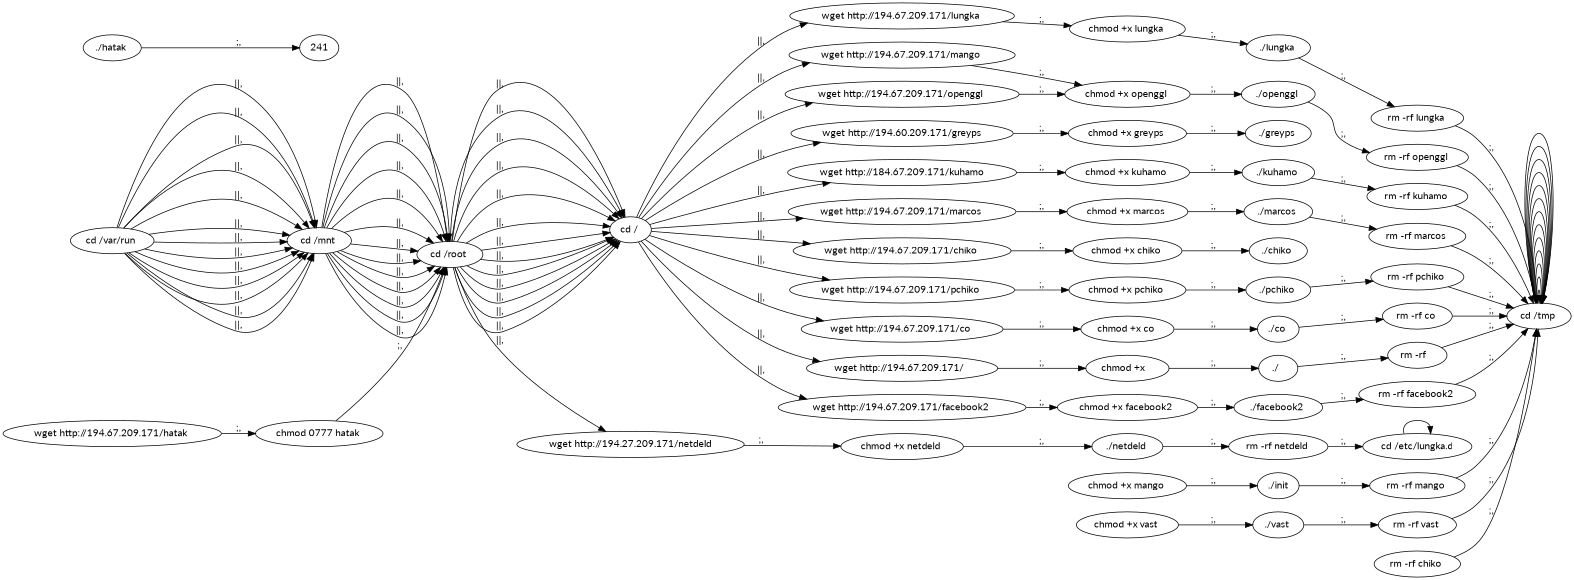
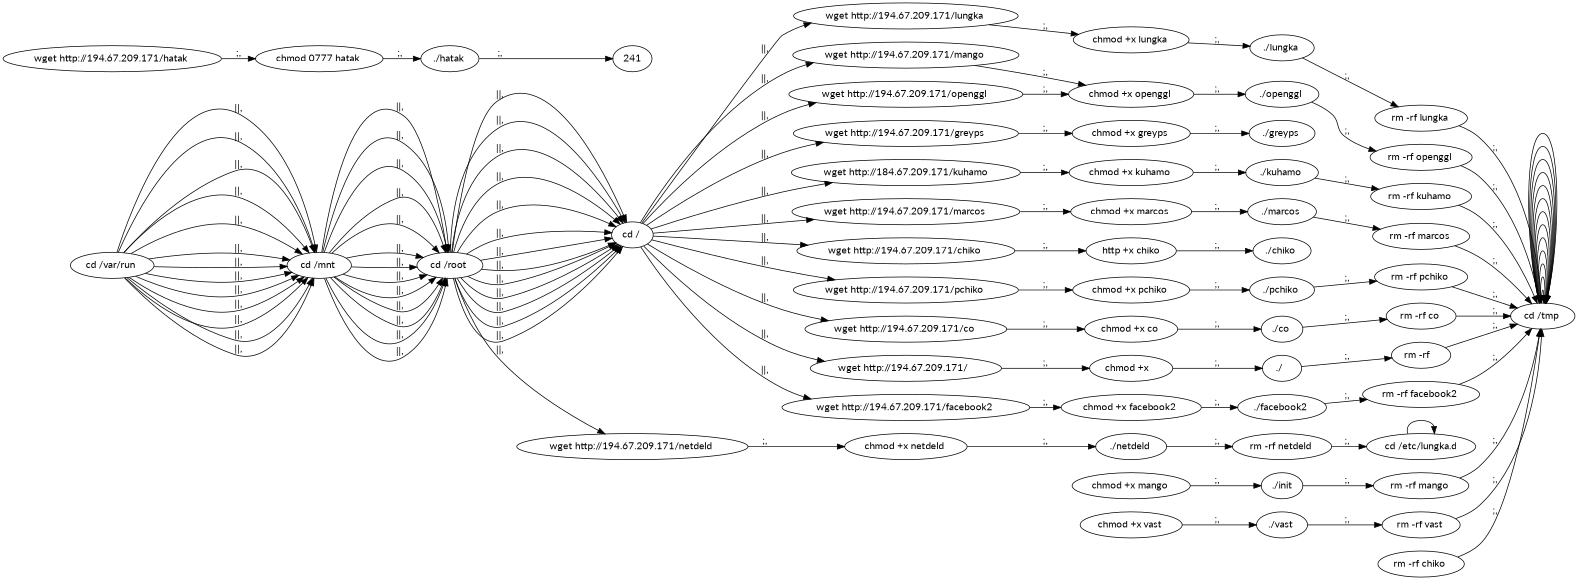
  digraph {
    fontname=Lato
    rankdir=LR
    node [fontname=Lato]
    edge [fontname=Lato]
    n1 [label="cd /tmp "]
    n2 [label="cd /var/run "]
    n3 [label="cd /mnt "]
    n4 [label="cd /root "]
    n5 [label="cd / "]
-   n6 [label="wget http://194.27.209.171/netdeld"]
+   n6 [label="wget http://194.67.209.171/netdeld "]
    n7 [label="wget http://194.67.209.171/lungka "]
    n8 [label="wget http://194.67.209.171/mango "]
    n9 [label="wget http://194.67.209.171/openggl "]
-   n10 [label="wget http://194.60.209.171/greyps"]
+   n10 [label="wget http://194.67.209.171/greyps "]
    n11 [label="wget http://184.67.209.171/kuhamo"]
    n12 [label="wget http://194.67.209.171/marcos "]
    n13 [label="wget http://194.67.209.171/chiko "]
    n14 [label="wget http://194.67.209.171/pchiko "]
    n15 [label="wget http://194.67.209.171/co "]
    n16 [label="wget http://194.67.209.171/  "]
    n17 [label="wget http://194.67.209.171/facebook2 "]
    n18 [label="chmod +x lungka "]
    n19 [label="chmod +x openggl "]
    n20 [label="chmod +x greyps "]
    n21 [label="chmod +x kuhamo "]
    n22 [label="chmod +x marcos "]
-   n23 [label="chmod +x chiko "]
+   n23 [label="http +x chiko"]
    n24 [label="chmod +x pchiko "]
    n25 [label="chmod +x co "]
    n26 [label="chmod +x   "]
    n27 [label="chmod +x facebook2 "]
    n28 [label="chmod +x netdeld "]
    n29 [label="./lungka "]
    n30 [label="rm -rf lungka "]
    n31 [label="chmod +x mango "]
    n32 [label="./init"]
    n33 [label="rm -rf mango "]
    n34 [label="./openggl "]
    n35 [label="rm -rf openggl "]
    n36 [label="chmod +x vast "]
    n37 [label="./vast "]
    n38 [label="rm -rf vast "]
    n39 [label="./greyps "]
    n40 [label="./kuhamo "]
    n41 [label="rm -rf kuhamo "]
    n42 [label="./marcos "]
    n43 [label="rm -rf marcos "]
    n44 [label="./chiko "]
    n45 [label="rm -rf chiko "]
    n46 [label="./pchiko "]
    n47 [label="rm -rf pchiko "]
    n48 [label="./co "]
    n49 [label="rm -rf co "]
    n50 [label="./  "]
    n51 [label="rm -rf   "]
    n52 [label="./facebook2 "]
    n53 [label="rm -rf facebook2 "]
    n54 [label="./netdeld "]
    n55 [label="rm -rf netdeld "]
    n56 [label="cd /etc/lungka.d"]
    n57 [label="wget http://194.67.209.171/hatak "]
    n58 [label="chmod 0777 hatak "]
    n59 [label="./hatak "]
    241
    n1 -> n1
    n1 -> n1
    n1 -> n1
    n1 -> n1
    n1 -> n1
    n1 -> n1
    n1 -> n1
    n1 -> n1
    n1 -> n1
    n1 -> n1
    n1 -> n1
    n1 -> n1
    n1 -> n1
    n2 -> n3 [label="||,"]
    n2 -> n3 [label="||,"]
    n2 -> n3 [label="||,"]
    n2 -> n3 [label="||,"]
    n2 -> n3 [label="||,"]
    n2 -> n3 [label="||,"]
    n2 -> n3 [label="||,"]
    n2 -> n3 [label="||,"]
    n2 -> n3 [label="||,"]
    n2 -> n3 [label="||,"]
    n2 -> n3 [label="||,"]
    n2 -> n3 [label="||,"]
    n2 -> n3 [label="||,"]
    n3 -> n4 [label="||,"]
    n3 -> n4 [label="||,"]
    n3 -> n4 [label="||,"]
    n3 -> n4 [label="||,"]
    n3 -> n4 [label="||,"]
    n3 -> n4 [label="||,"]
    n3 -> n4 [label="||,"]
    n3 -> n4 [label="||,"]
    n3 -> n4 [label="||,"]
    n3 -> n4 [label="||,"]
    n3 -> n4 [label="||,"]
    n3 -> n4 [label="||,"]
    n3 -> n4 [label="||,"]
    n4 -> n5 [label="||,"]
    n4 -> n5 [label="||,"]
    n4 -> n5 [label="||,"]
    n4 -> n5 [label="||,"]
    n4 -> n5 [label="||,"]
    n4 -> n5 [label="||,"]
    n4 -> n5 [label="||,"]
    n4 -> n5 [label="||,"]
    n4 -> n5 [label="||,"]
    n4 -> n5 [label="||,"]
    n4 -> n5 [label="||,"]
    n4 -> n5 [label="||,"]
    n4 -> n5 [label="||,"]
    n4 -> n6 [label="||,"]
    n5 -> n7 [label="||,"]
    n5 -> n8 [label="||,"]
    n5 -> n9 [label="||,"]
    n5 -> n10 [label="||,"]
    n5 -> n11 [label="||,"]
    n5 -> n12 [label="||,"]
    n5 -> n13 [label="||,"]
    n5 -> n14 [label="||,"]
    n5 -> n15 [label="||,"]
    n5 -> n16 [label="||,"]
    n5 -> n17 [label="||,"]
    n6 -> n28 [label=";,"]
    n7 -> n18 [label=";,"]
    n8 -> n19 [label=";,"]
    n9 -> n19 [label=";,"]
    n10 -> n20 [label=";,"]
    n11 -> n21 [label=";,"]
    n12 -> n22 [label=";,"]
    n13 -> n23 [label=";,"]
    n14 -> n24 [label=";,"]
    n15 -> n25 [label=";,"]
    n16 -> n26 [label=";,"]
    n17 -> n27 [label=";,"]
    n18 -> n29 [label=";,"]
    n19 -> n34 [label=";,"]
    n20 -> n39 [label=";,"]
    n21 -> n40 [label=";,"]
    n22 -> n42 [label=";,"]
    n23 -> n44 [label=";,"]
    n24 -> n46 [label=";,"]
    n25 -> n48 [label=";,"]
    n26 -> n50 [label=";,"]
    n27 -> n52 [label=";,"]
    n28 -> n54 [label=";,"]
    n29 -> n30 [label=";,"]
    n30 -> n1 [label=";,"]
    n31 -> n32 [label=";,"]
    n32 -> n33 [label=";,"]
    n33 -> n1 [label=";,"]
    n34 -> n35 [label=";,"]
    n35 -> n1 [label=";,"]
    n36 -> n37 [label=";,"]
    n37 -> n38 [label=";,"]
    n38 -> n1 [label=";,"]
    n40 -> n41 [label=";,"]
    n41 -> n1 [label=";,"]
    n42 -> n43 [label=";,"]
    n43 -> n1 [label=";,"]
    n45 -> n1 [label=";,"]
    n46 -> n47 [label=";,"]
    n47 -> n1 [label=";,"]
    n48 -> n49 [label=";,"]
    n49 -> n1 [label=";,"]
    n50 -> n51 [label=";,"]
    n51 -> n1 [label=";,"]
    n52 -> n53 [label=";,"]
    n53 -> n1 [label=";,"]
    n54 -> n55 [label=";,"]
    n55 -> n56 [label=";,"]
    n56 -> n56
    n57 -> n58 [label=";,"]
-   n58 -> n4 [label=";,"]
+   n58 -> n59 [label=";,"]
    n59 -> 241 [label=";,"]
  }
